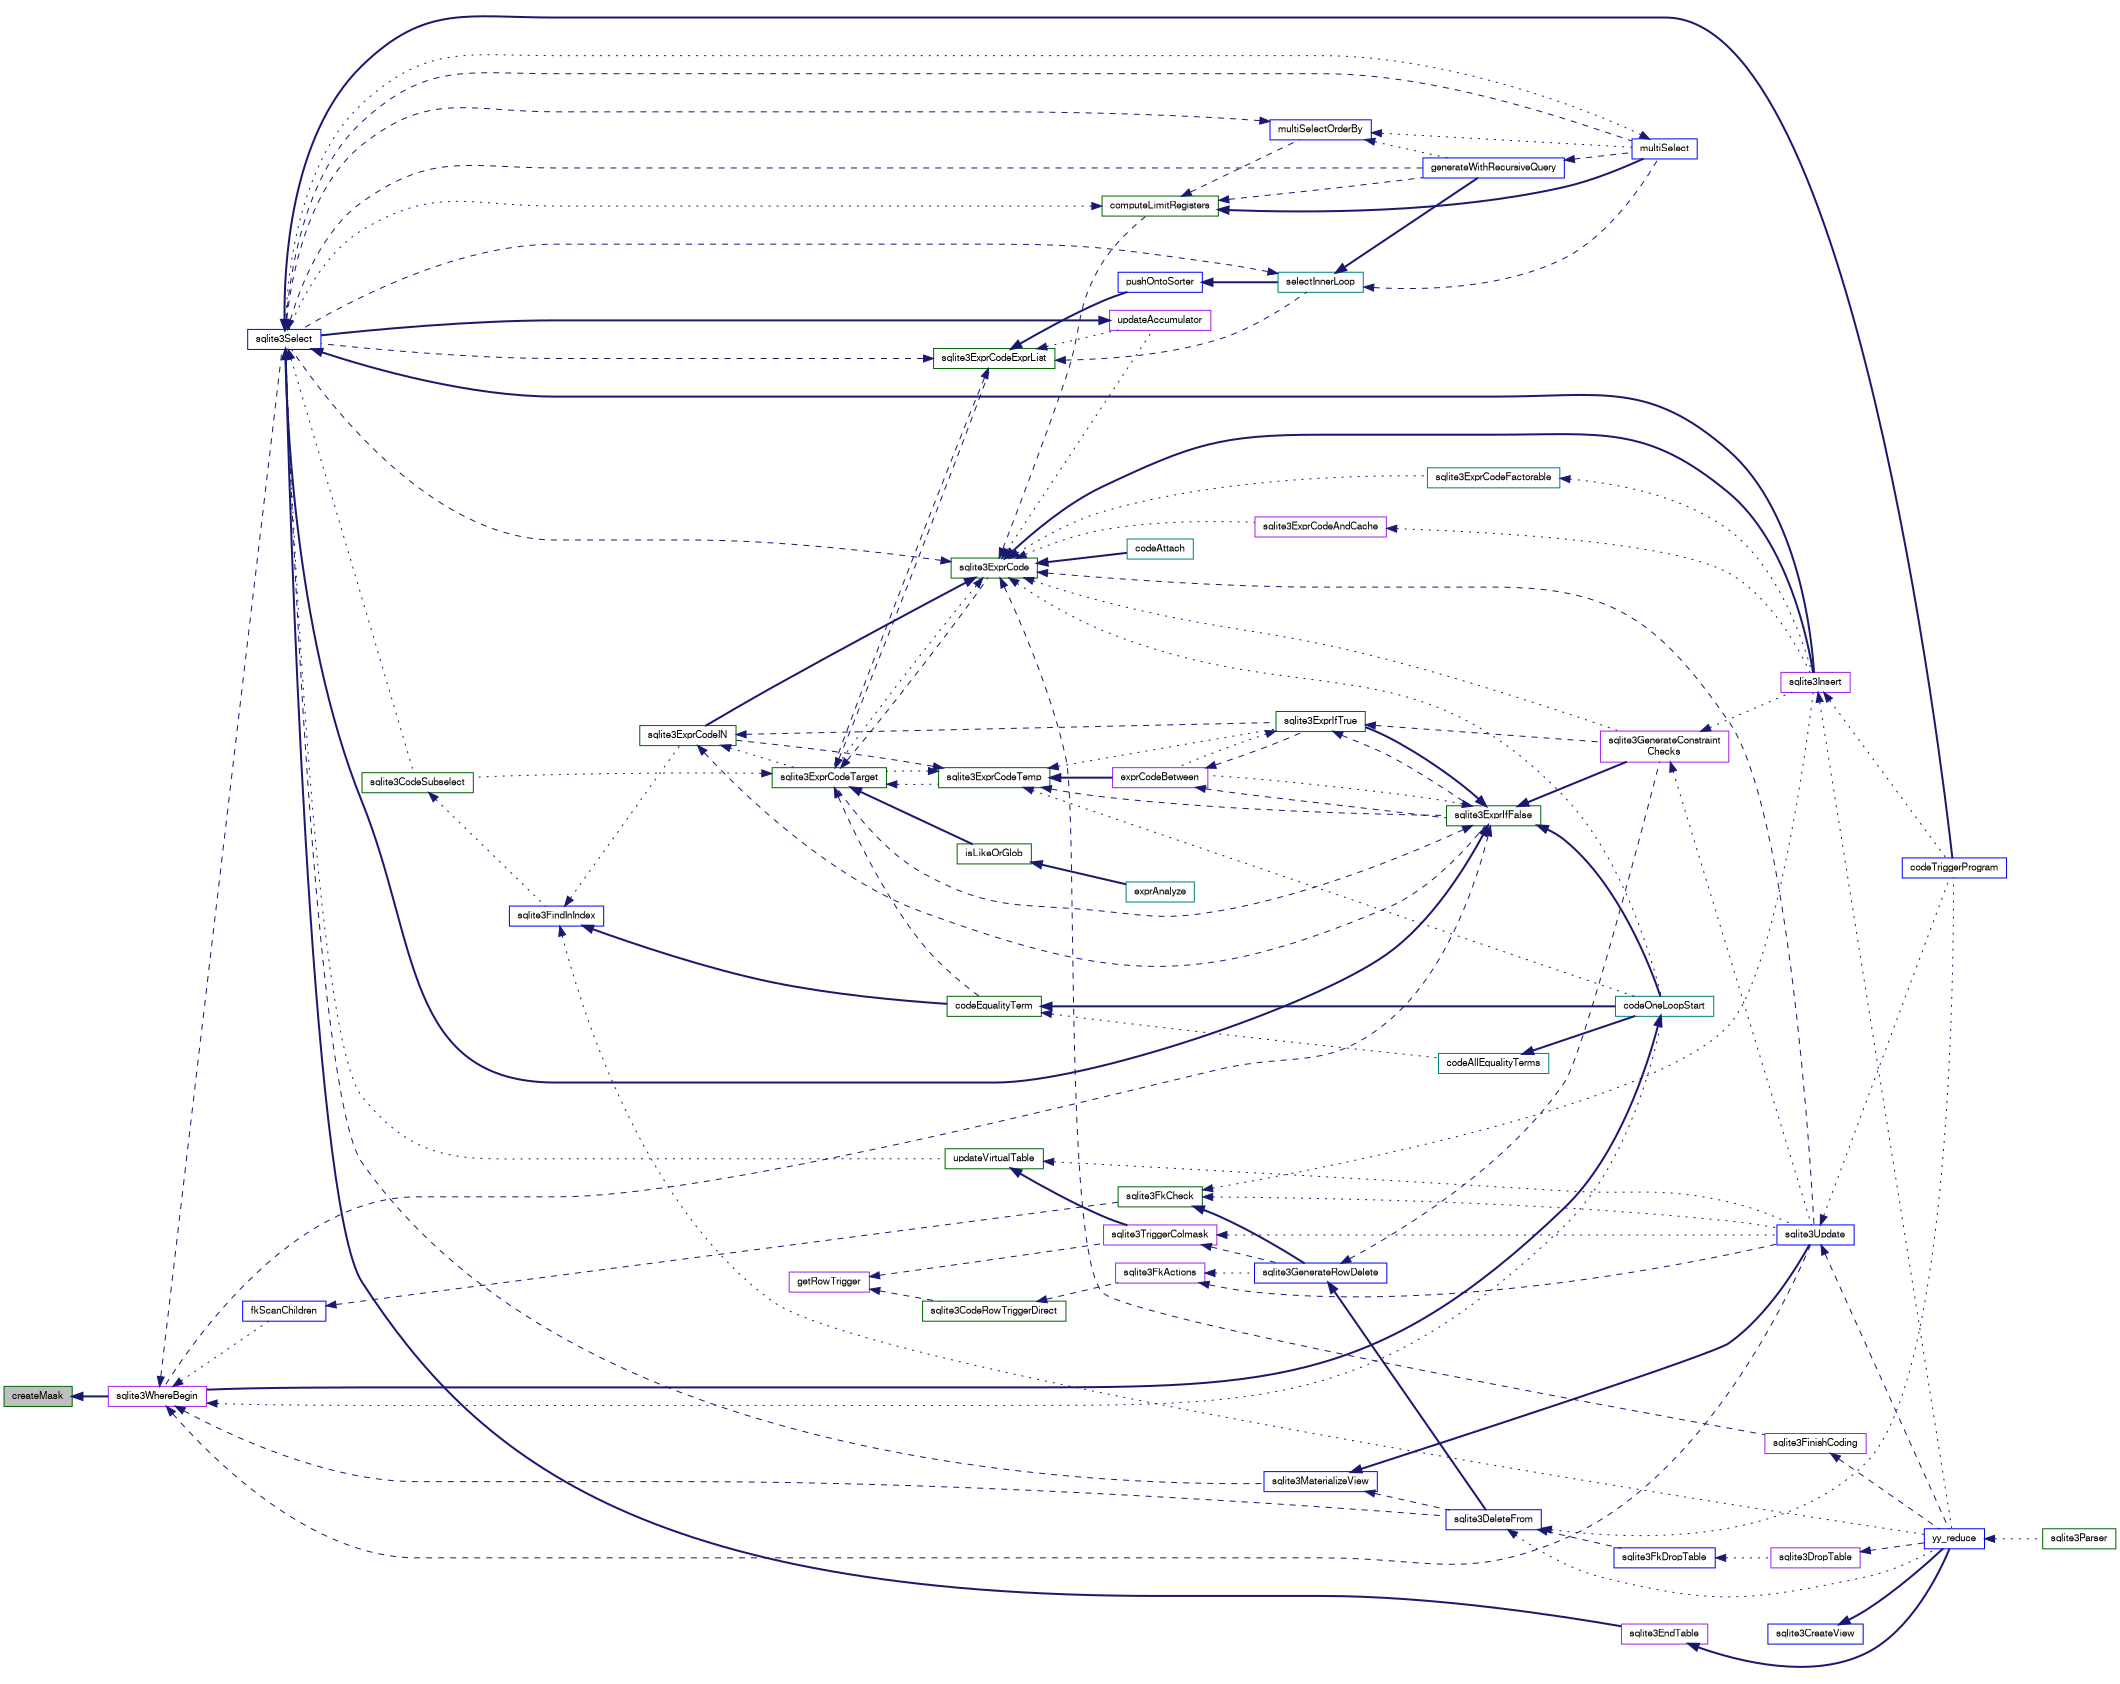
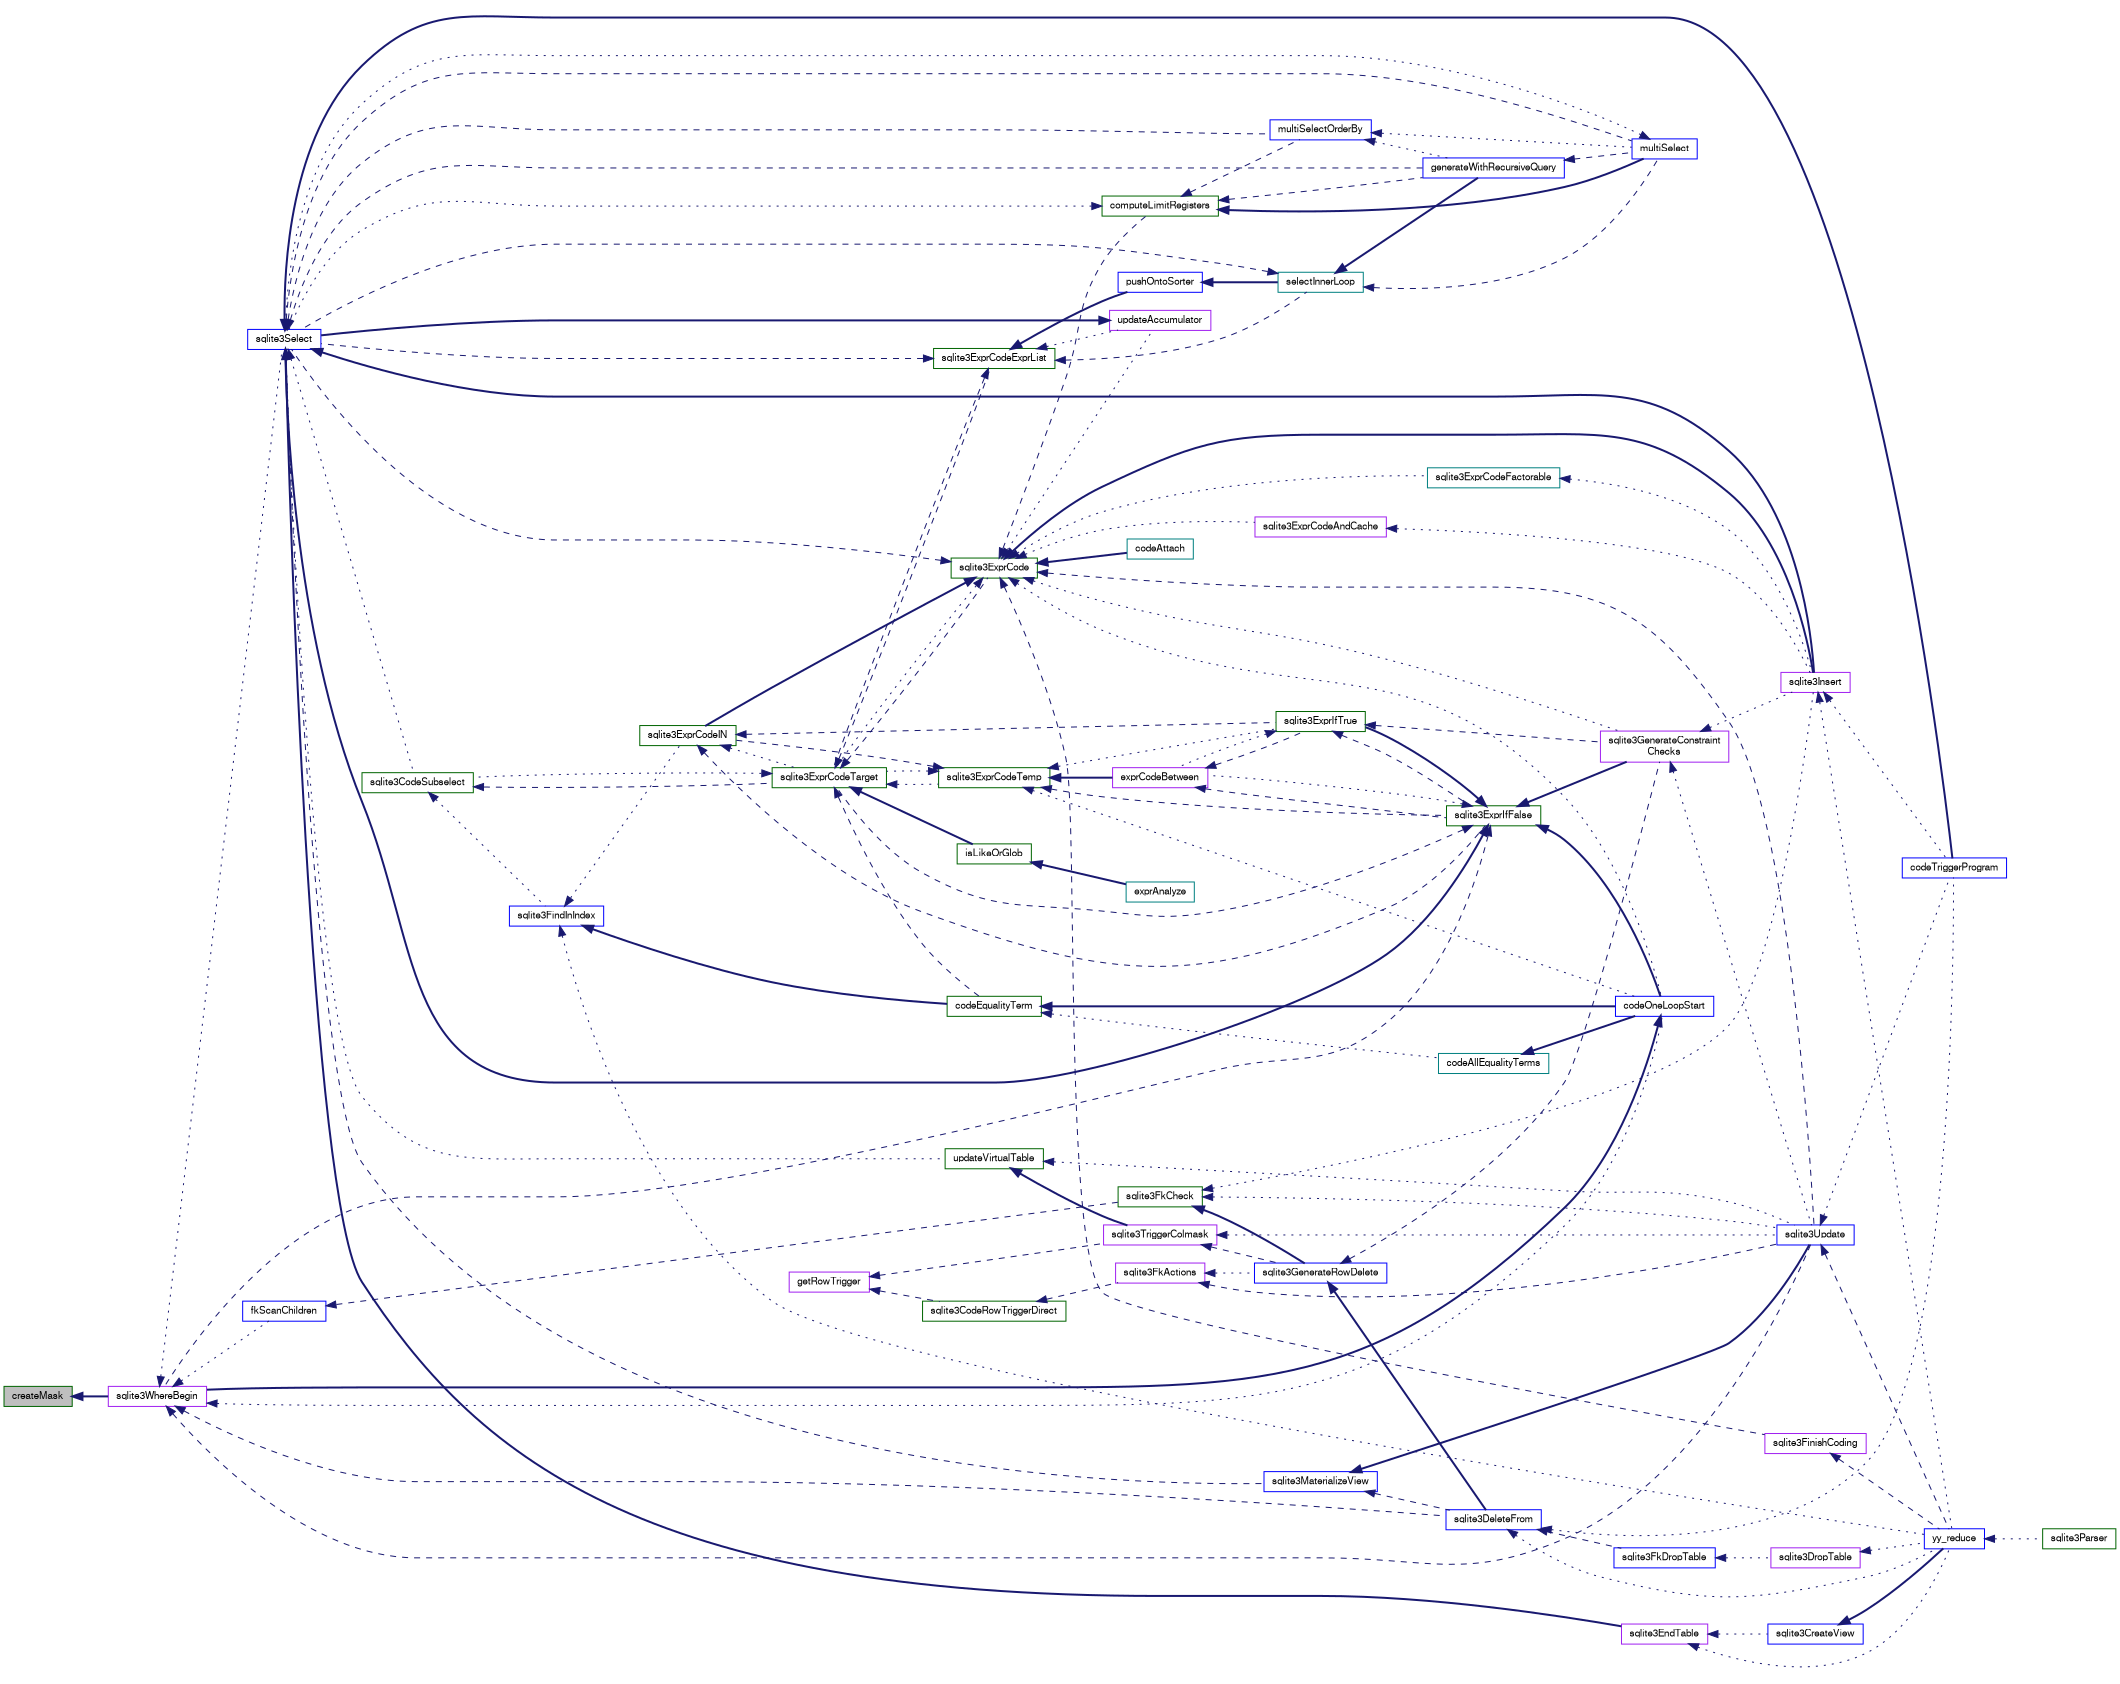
  digraph {
    rankdir=LR
    node [color=darkgreen fillcolor=white fontname=FreeSans fontsize=10 shape=record style=filled]
    edge [color=midnightblue dir=back fontname=FreeSans fontsize=10 labelfontname=FreeSans labelfontsize=10 style=dotted]
    n1 [fillcolor=grey75 fontcolor=black height=0.2 label=createMask width=0.4]
    n2 [color=purple height=0.2 label=sqlite3WhereBegin width=0.4]
    n3 [color=blue height=0.2 label=sqlite3DeleteFrom width=0.4]
    n4 [color=blue height=0.2 label=sqlite3Update width=0.4]
    n5 [color=blue height=0.2 label=fkScanChildren width=0.4]
    n6 [color=blue height=0.2 label=sqlite3Select width=0.4]
-   n7 [color=teal height=0.2 label=codeOneLoopStart width=0.4]
+   n7 [color=blue height=0.2 label=codeOneLoopStart width=0.4]
    n8 [color=blue height=0.2 label=sqlite3FkDropTable width=0.4]
    n9 [color=blue height=0.2 label=yy_reduce width=0.4]
    n10 [color=blue height=0.2 label=codeTriggerProgram width=0.4]
    n11 [height=0.2 label=sqlite3FkCheck width=0.4]
    n12 [color=purple height=0.2 label=sqlite3Insert width=0.4]
    n13 [height=0.2 label=sqlite3CodeSubselect width=0.4]
    n14 [color=blue height=0.2 label=generateWithRecursiveQuery width=0.4]
    n15 [color=blue height=0.2 label=multiSelect width=0.4]
    n16 [color=blue height=0.2 label=multiSelectOrderBy width=0.4]
    n17 [color=purple height=0.2 label=sqlite3EndTable width=0.4]
    n18 [color=blue height=0.2 label=sqlite3MaterializeView width=0.4]
    n19 [height=0.2 label=updateVirtualTable width=0.4]
    n20 [color=purple height=0.2 label=sqlite3DropTable width=0.4]
    n21 [height=0.2 label=sqlite3Parser width=0.4]
    n22 [color=purple height=0.2 label=getRowTrigger width=0.4]
    n23 [height=0.2 label=sqlite3CodeRowTriggerDirect width=0.4]
    n24 [color=purple height=0.2 label=sqlite3TriggerColmask width=0.4]
    n25 [color=purple height=0.2 label=sqlite3FkActions width=0.4]
    n26 [color=blue height=0.2 label=sqlite3GenerateRowDelete width=0.4]
    n27 [color=purple height=0.2 label="sqlite3GenerateConstraint\lChecks" width=0.4]
    n28 [color=blue height=0.2 label=sqlite3FindInIndex width=0.4]
    n29 [height=0.2 label=sqlite3ExprCodeTarget width=0.4]
    n30 [color=blue height=0.2 label=sqlite3CreateView width=0.4]
    n31 [height=0.2 label=sqlite3ExprCodeIN width=0.4]
    n32 [height=0.2 label=codeEqualityTerm width=0.4]
    n33 [height=0.2 label=sqlite3ExprCodeTemp width=0.4]
    n34 [height=0.2 label=sqlite3ExprCode width=0.4]
    n35 [height=0.2 label=sqlite3ExprCodeExprList width=0.4]
    n36 [height=0.2 label=isLikeOrGlob width=0.4]
    n37 [height=0.2 label=sqlite3ExprIfTrue width=0.4]
    n38 [height=0.2 label=sqlite3ExprIfFalse width=0.4]
    n39 [color=teal height=0.2 label=codeAllEqualityTerms width=0.4]
    n40 [color=purple height=0.2 label=exprCodeBetween width=0.4]
    n41 [color=teal height=0.2 label=sqlite3ExprCodeFactorable width=0.4]
    n42 [color=purple height=0.2 label=sqlite3ExprCodeAndCache width=0.4]
    n43 [color=teal height=0.2 label=codeAttach width=0.4]
    n44 [color=purple height=0.2 label=sqlite3FinishCoding width=0.4]
    n45 [height=0.2 label=computeLimitRegisters width=0.4]
    n46 [color=purple height=0.2 label=updateAccumulator width=0.4]
    n47 [color=blue height=0.2 label=pushOntoSorter width=0.4]
    n48 [color=teal height=0.2 label=selectInnerLoop width=0.4]
    n49 [color=teal height=0.2 label=exprAnalyze width=0.4]
    n1 -> n2 [style=bold]
    n2 -> n3 [style=dashed]
    n2 -> n4 [style=dashed]
    n2 -> n5
-   n2 -> n6 [style=dashed]
+   n2 -> n6
    n2 -> n7
    n3 -> n8 [style=dashed]
    n3 -> n9
    n3 -> n10
    n4 -> n9 [style=dashed]
    n4 -> n10
    n5 -> n11 [style=dashed]
    n6 -> n10 [style=bold]
    n6 -> n12 [style=bold]
    n6 -> n13
    n6 -> n14 [style=dashed]
    n6 -> n15 [style=dashed]
-   n16 -> n6 [style=dashed]
+   n6 -> n16 [style=dashed]
    n6 -> n17 [style=bold]
    n6 -> n18 [style=dashed]
    n6 -> n19
    n7 -> n2 [style=bold]
    n8 -> n20
    n9 -> n21
    n11 -> n4
    n11 -> n12
    n11 -> n26 [style=bold]
    n12 -> n9
    n12 -> n10
    n13 -> n28
+   n13 -> n29 [style=dashed]
    n14 -> n15 [style=dashed]
    n15 -> n6
    n16 -> n14
    n16 -> n15
-   n17 -> n9 [style=bold]
+   n17 -> n9
+   n17 -> n30
    n18 -> n3 [style=dashed]
    n18 -> n4 [style=bold]
    n19 -> n4
    n19 -> n24 [style=bold]
-   n20 -> n9 [style=dashed]
+   n20 -> n9
    n22 -> n23 [style=dashed]
    n22 -> n24 [style=dashed]
    n23 -> n25 [style=dashed]
    n24 -> n4
    n24 -> n26 [style=dashed]
    n25 -> n4 [style=dashed]
    n25 -> n26
    n26 -> n3 [style=bold]
    n26 -> n27 [style=dashed]
    n27 -> n4
    n27 -> n12
    n28 -> n9
    n28 -> n31
    n28 -> n32 [style=bold]
    n29 -> n13
    n29 -> n32 [style=dashed]
    n29 -> n33
    n29 -> n34 [style=dashed]
    n29 -> n35 [style=dashed]
    n29 -> n36 [style=bold]
    n30 -> n9 [style=bold]
    n31 -> n29
    n31 -> n37 [style=dashed]
    n31 -> n38 [style=dashed]
    n32 -> n7 [style=bold]
    n32 -> n39
    n33 -> n7
    n33 -> n29
    n33 -> n31 [style=dashed]
    n33 -> n37
    n33 -> n38 [style=dashed]
    n33 -> n40 [style=bold]
    n34 -> n4 [style=dashed]
    n34 -> n6 [style=dashed]
    n34 -> n7
    n34 -> n12 [style=bold]
    n34 -> n27
    n34 -> n29
    n34 -> n31 [style=bold]
    n34 -> n41
    n34 -> n42
    n34 -> n43 [style=bold]
    n34 -> n44 [style=dashed]
    n34 -> n45 [style=dashed]
    n34 -> n46
    n35 -> n6 [style=dashed]
    n35 -> n29 [style=dashed]
    n35 -> n46
    n35 -> n47 [style=bold]
    n35 -> n48 [style=dashed]
    n36 -> n49 [style=bold]
    n37 -> n27 [style=dashed]
    n37 -> n38 [style=dashed]
    n37 -> n40
    n38 -> n2 [style=dashed]
    n38 -> n6 [style=bold]
    n38 -> n7 [style=bold]
    n38 -> n27 [style=bold]
    n38 -> n29 [style=dashed]
    n38 -> n37 [style=bold]
    n38 -> n40
    n39 -> n7 [style=bold]
    n40 -> n37 [style=dashed]
    n40 -> n38 [style=dashed]
    n41 -> n12
    n42 -> n12
    n44 -> n9 [style=dashed]
    n45 -> n6
    n45 -> n14 [style=dashed]
    n45 -> n15 [style=bold]
    n45 -> n16 [style=dashed]
    n46 -> n6 [style=bold]
    n47 -> n48 [style=bold]
    n48 -> n6 [style=dashed]
    n48 -> n14 [style=bold]
    n48 -> n15 [style=dashed]
  }
